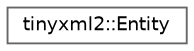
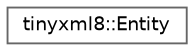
  digraph {
    rankdir=TB
-   n1 [color=grey40 fillcolor=white fontname=Helvetica fontsize=10 height=0.2 label="tinyxml2::Entity" shape=box style=filled width=0.4]
+   n1 [color=grey40 fillcolor=white fontname=Helvetica fontsize=10 height=0.2 label="tinyxml8::Entity" shape=box style=filled width=0.4]
  }
